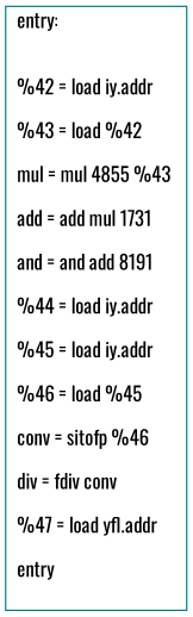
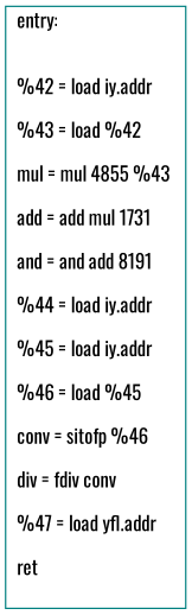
  digraph {
    rankdir=LR
    fontname=Oswald
-   n1 [label="{entry:\l\l\n			%42 = load iy.addr \l\n			%43 = load %42 \l\n			mul = mul 4855 %43 \l\n			add = add mul 1731 \l\n			and = and add 8191 \l\n			%44 = load iy.addr \l\n			%45 = load iy.addr \l\n			%46 = load %45 \l\n			conv = sitofp %46 \l\n			div = fdiv conv \l\n			%47 = load yfl.addr \l\n			entry \l\n		}" shape=record color=teal fontname=Oswald]
+   n1 [label="{entry:\l\l\n			%42 = load iy.addr \l\n			%43 = load %42 \l\n			mul = mul 4855 %43 \l\n			add = add mul 1731 \l\n			and = and add 8191 \l\n			%44 = load iy.addr \l\n			%45 = load iy.addr \l\n			%46 = load %45 \l\n			conv = sitofp %46 \l\n			div = fdiv conv \l\n			%47 = load yfl.addr \l\n			ret \l\n		}" shape=record color=teal fontname=Oswald]
  }
